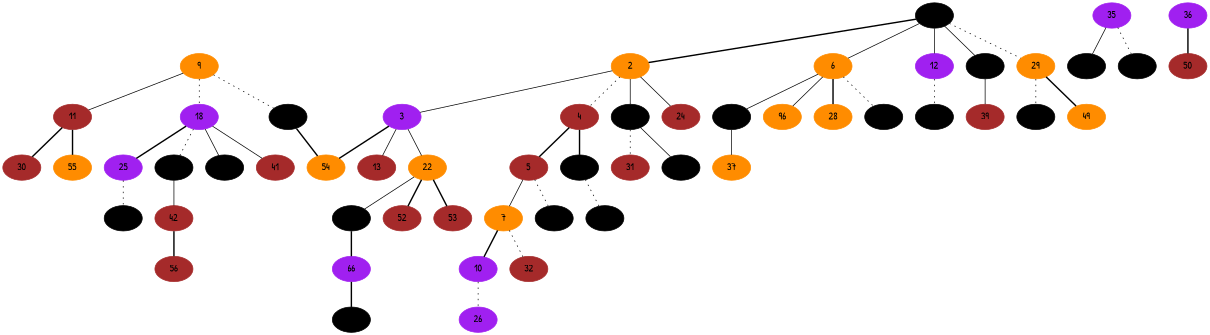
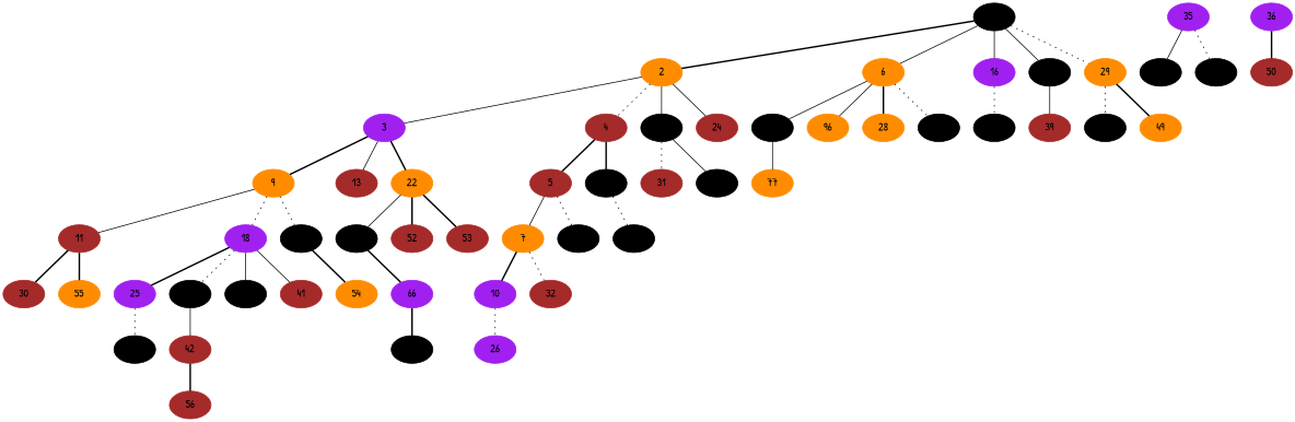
  graph {
    fontname="Patrick Hand"
    node [color=black fontname="Patrick Hand" style=filled]
    edge [fontname="Patrick Hand" style=solid]
    2 [color=darkorange]
    1
    6 [color=darkorange]
-   12 [color=purple]
+   12 [color=purple label=16]
    14
    29 [color=darkorange]
    3 [color=purple]
    4 [color=brown]
    19
    24 [color=brown]
    15
    n12 [color=darkorange label=96]
    28 [color=darkorange]
    43
    21
    39 [color=brown]
    44
    49 [color=darkorange]
    9 [color=darkorange]
    13 [color=brown]
    22 [color=darkorange]
    5 [color=brown]
    17
    31 [color=brown]
    40
    11 [color=brown]
    18 [color=purple]
    33
    23
    52 [color=brown]
    53 [color=brown]
    7 [color=darkorange]
    8
    20
    10 [color=purple]
    32 [color=brown]
-   37 [color=darkorange]
+   37 [color=darkorange label=77]
    26 [color=purple]
    30 [color=brown]
    55 [color=darkorange]
    25 [color=purple]
    27
    38
    41 [color=brown]
    54 [color=darkorange]
    45
    42 [color=brown]
    n48 [color=purple label=66]
    51
    56 [color=brown]
    35 [color=purple]
    47
    48
    36 [color=purple]
    50 [color=brown]
    2 -- 3
    2 -- 4 [style=dotted]
    2 -- 19
    2 -- 24
    1 -- 2 [style=bold]
    1 -- 6
    1 -- 12
    1 -- 14
    1 -- 29 [style=dotted]
    6 -- 15
    6 -- n12
    6 -- 28 [style=bold]
    6 -- 43 [style=dotted]
    12 -- 21 [style=dotted]
    14 -- 39
    29 -- 44 [style=dotted]
    29 -- 49 [style=bold]
-   3 -- 54 [style=bold]
+   3 -- 9 [style=bold]
    3 -- 13
-   3 -- 22
+   3 -- 22 [style=bold]
    4 -- 5 [style=bold]
    4 -- 17 [style=bold]
    19 -- 31 [style=dotted]
    19 -- 40
    15 -- 37
    9 -- 11
    9 -- 18 [style=dotted]
    9 -- 33 [style=dotted]
    22 -- 23
    22 -- 52 [style=bold]
    22 -- 53 [style=bold]
    5 -- 7
    5 -- 8 [style=dotted]
    17 -- 20 [style=dotted]
    11 -- 30 [style=bold]
    11 -- 55 [style=bold]
    18 -- 25 [style=bold]
    18 -- 27 [style=dotted]
    18 -- 38
    18 -- 41
    33 -- 54 [style=bold]
    23 -- n48 [style=bold]
    7 -- 10 [style=bold]
    7 -- 32 [style=dotted]
    10 -- 26 [style=dotted]
    25 -- 45 [style=dotted]
    27 -- 42
    42 -- 56 [style=bold]
    n48 -- 51 [style=bold]
    35 -- 47
    35 -- 48 [style=dotted]
    36 -- 50 [style=bold]
  }
